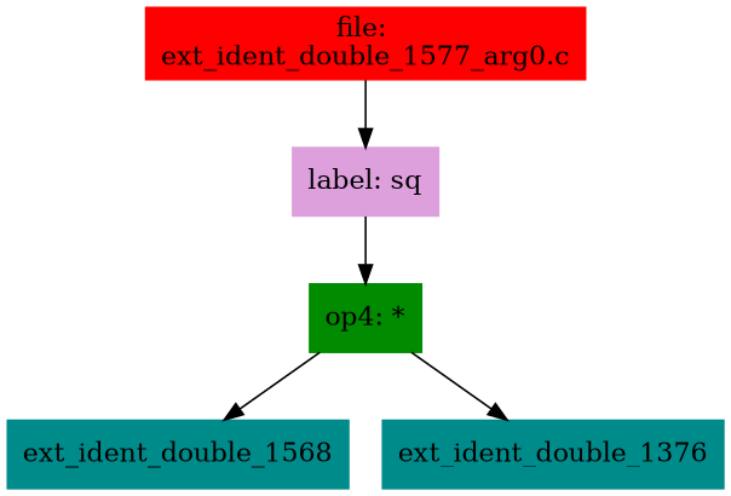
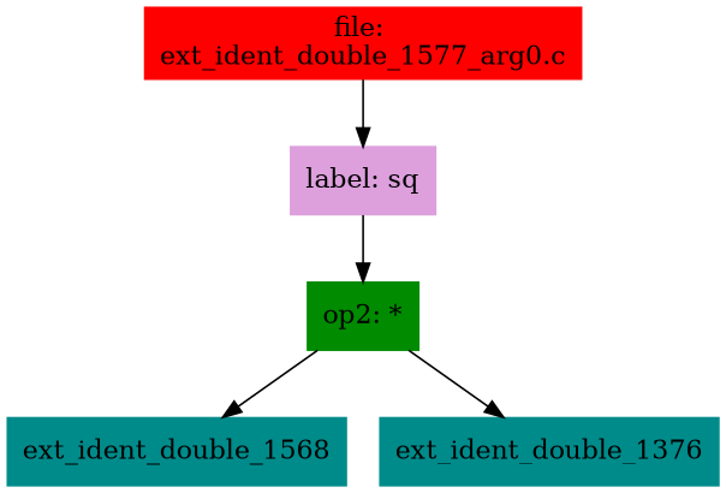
  digraph {
    node [color=cyan4 shape=box style=filled]
    n1 [color=red label="file: \next_ident_double_1577_arg0.c"]
    n2 [color=plum label="label: sq"]
-   n3 [color=green4 label="op4: *"]
+   n3 [color=green4 label="op2: *"]
    n4 [label=ext_ident_double_1568]
    n5 [label=ext_ident_double_1376]
    n1 -> n2
    n2 -> n3
    n3 -> n4
    n3 -> n5
  }
